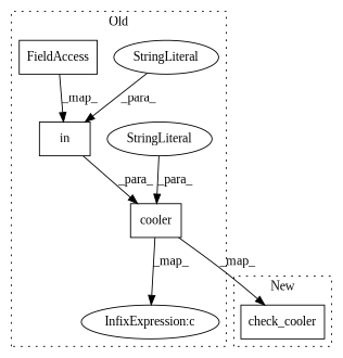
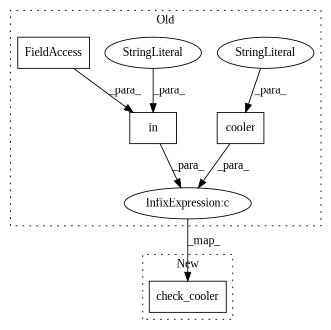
  digraph {
    fontname="Liberation Serif"
    node [a=32 fontname="Liberation Serif" s=18474 shape=box]
    edge [fontname="Liberation Serif"]
    n1 [l="9,1" label=cooler s="18448,18464"]
    n2 [a=27 l=4 label="InfixExpression:c" s=18465 shape=ellipse]
    n3 [a=105 l=23 label=in]
    n4 [a=45 l=8 label=StringLiteral shape=ellipse]
    n5 [a=45 l=7 label=StringLiteral s=18457 shape=ellipse]
    n6 [a=22 l=11 label=FieldAccess s=18486]
    n7 [l="13,1" label=check_cooler s="18478,18502"]
    subgraph cluster_1 {
      label=Old
      style=dotted
      n1
      n2
      n3
      n4
      n5
      n6
    }
    subgraph cluster_2 {
      label=New
      style=dotted
      n7
    }
-   n1 -> n2 [label=_map_]
-   n1 -> n7 [label=_map_]
-   n3 -> n1 [label=_para_]
+   n1 -> n2 [label=_para_]
+   n2 -> n7 [label=_map_]
+   n3 -> n2 [label=_para_]
    n4 -> n3 [label=_para_]
    n5 -> n1 [label=_para_]
-   n6 -> n3 [label=_map_]
+   n6 -> n3 [label=_para_]
  }
